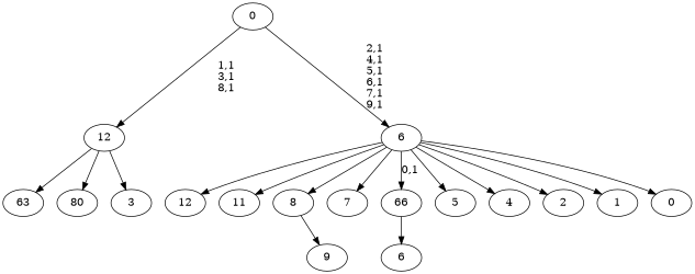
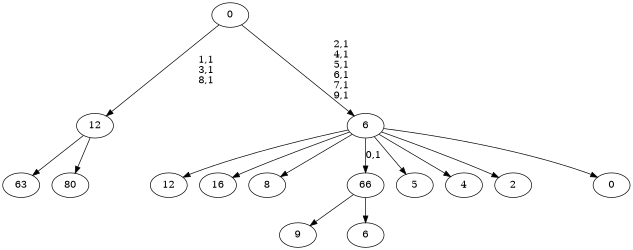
  digraph {
    n1 [label=63]
    n2 [label=12]
-   n3 [label=11]
+   n3 [label=16]
    n4 [label=80]
    n5 [label=9]
    n6 [label=8]
-   n7 [label=7]
    n8 [label=6]
    n9 [label=66]
    n10 [label=5]
    n11 [label=4]
-   n12 [label=3]
    12
    n14 [label=2]
-   n15 [label=1]
    n16 [label=0]
    6
    0
-   n6 -> n5
+   n9 -> n5
    n9 -> n8
    12 -> n1
    12 -> n4
-   12 -> n12
    6 -> n2
    6 -> n3
    6 -> n6
-   6 -> n7
    6 -> n9 [label="0,1"]
    6 -> n10
    6 -> n11
    6 -> n14
-   6 -> n15
    6 -> n16
    0 -> 12 [label="1,1\n3,1\n8,1"]
    0 -> 6 [label="2,1\n4,1\n5,1\n6,1\n7,1\n9,1"]
  }
